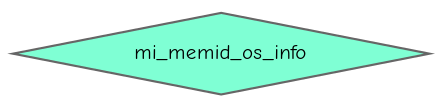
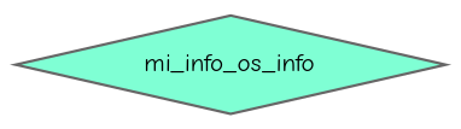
  digraph {
    rankdir=TB
    fontname="Comic Neue"
-   n1 [color=grey40 fillcolor=aquamarine fontname="Comic Neue" fontsize=10 height=0.2 label=mi_memid_os_info shape=diamond style=filled width=0.4]
+   n1 [color=grey40 fillcolor=aquamarine fontname="Comic Neue" fontsize=10 height=0.2 label=mi_info_os_info shape=diamond style=filled width=0.4]
  }
